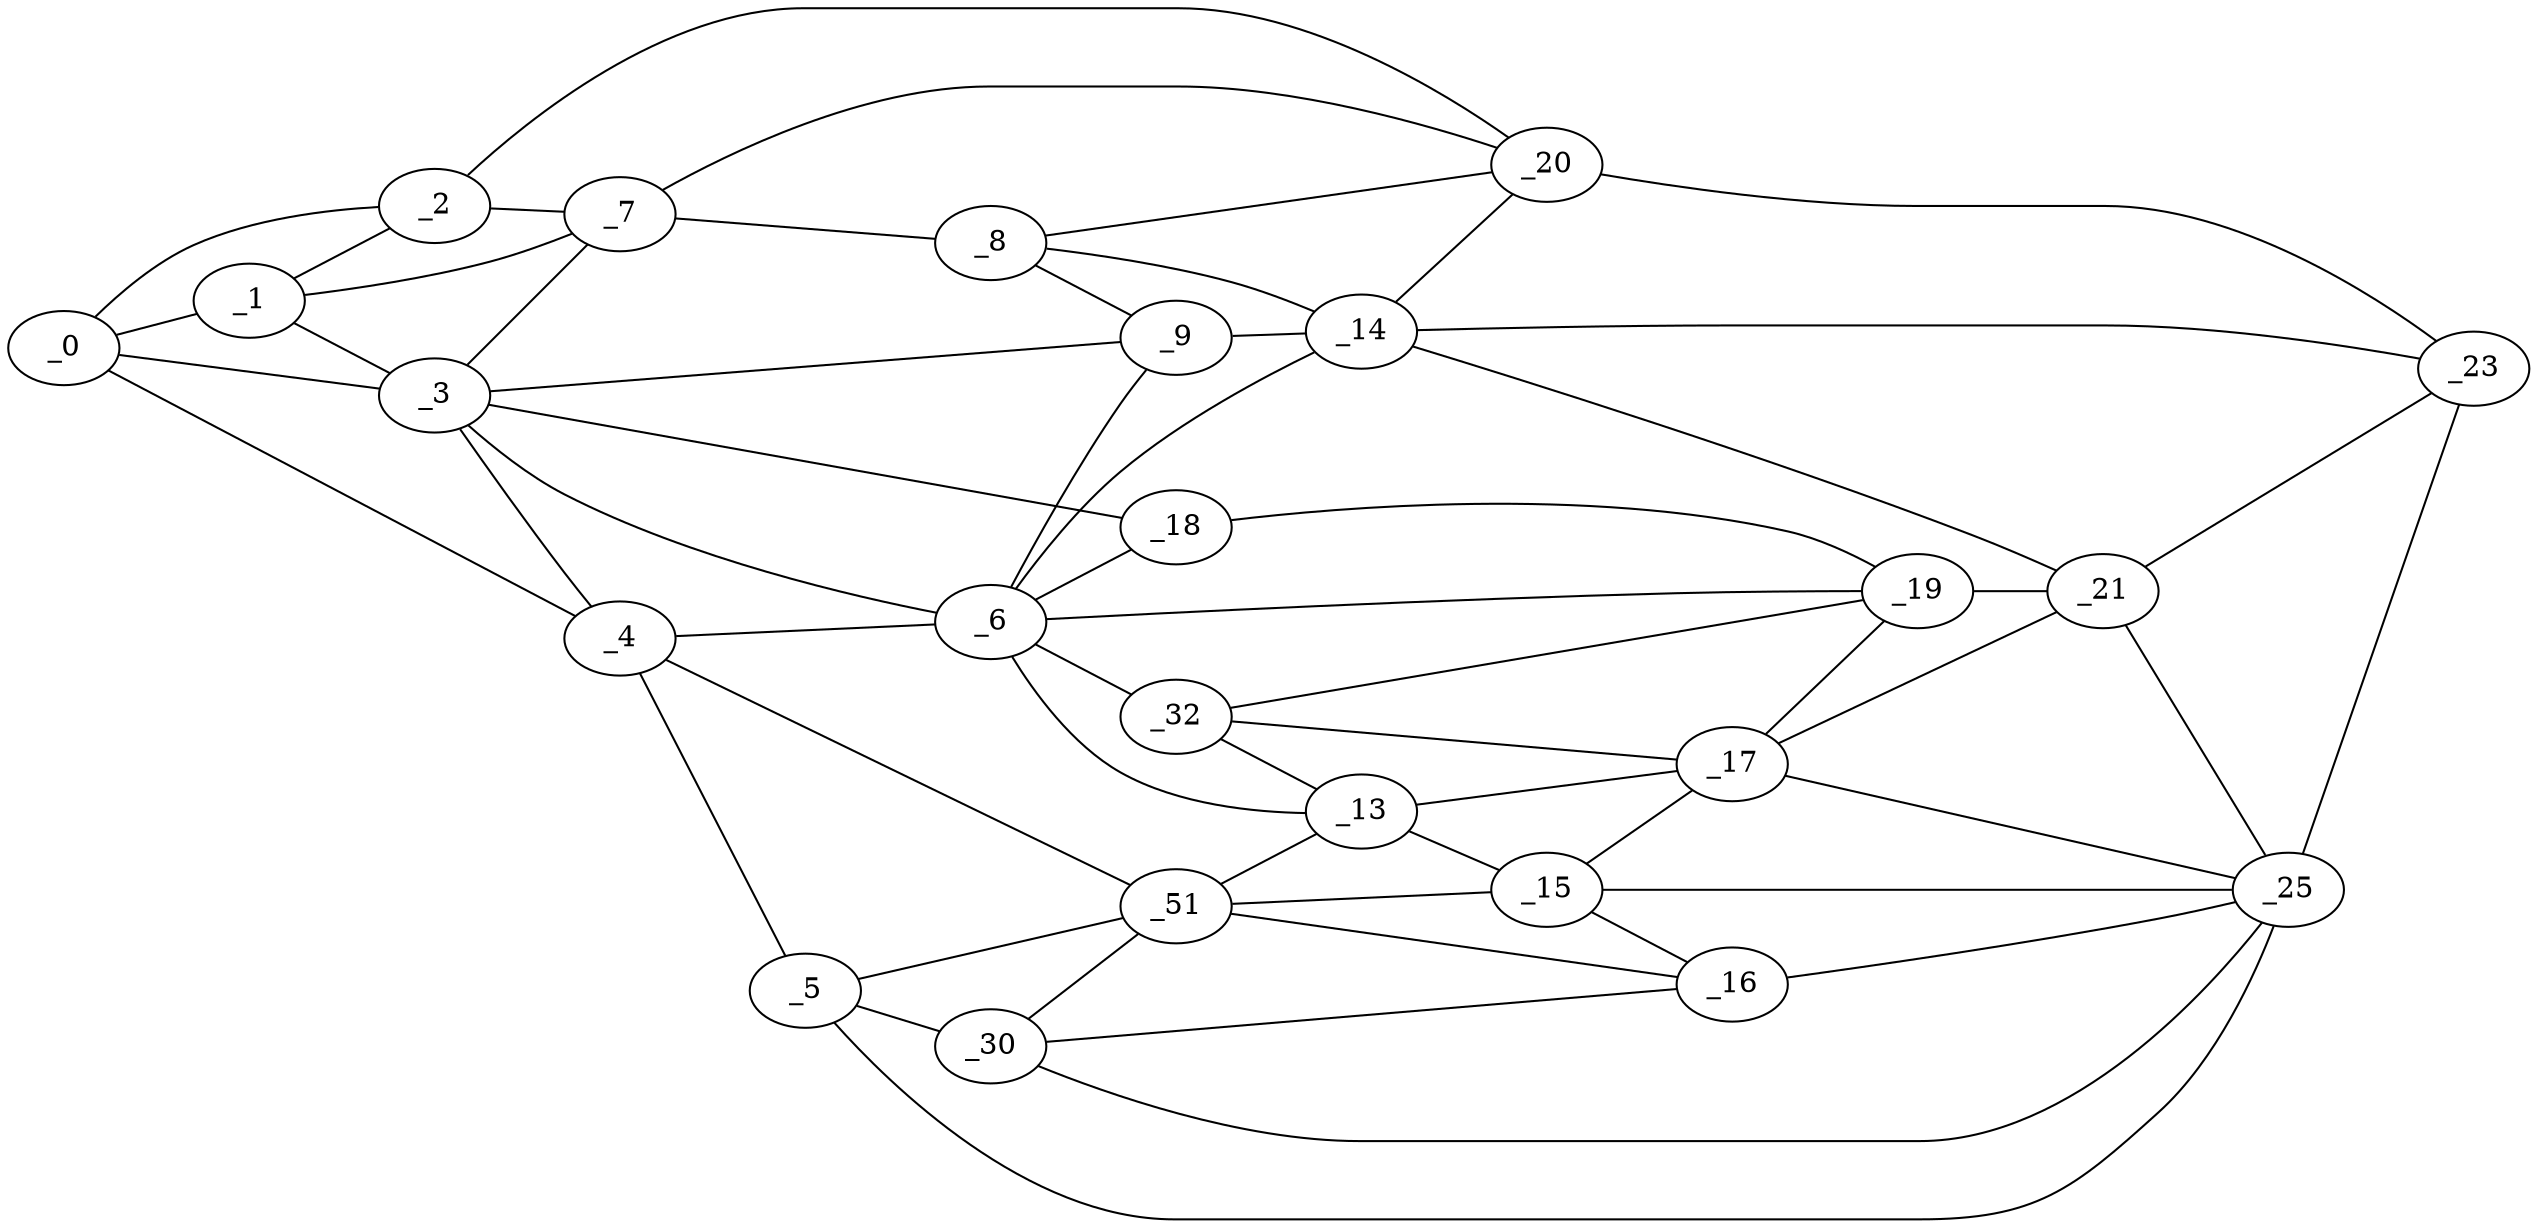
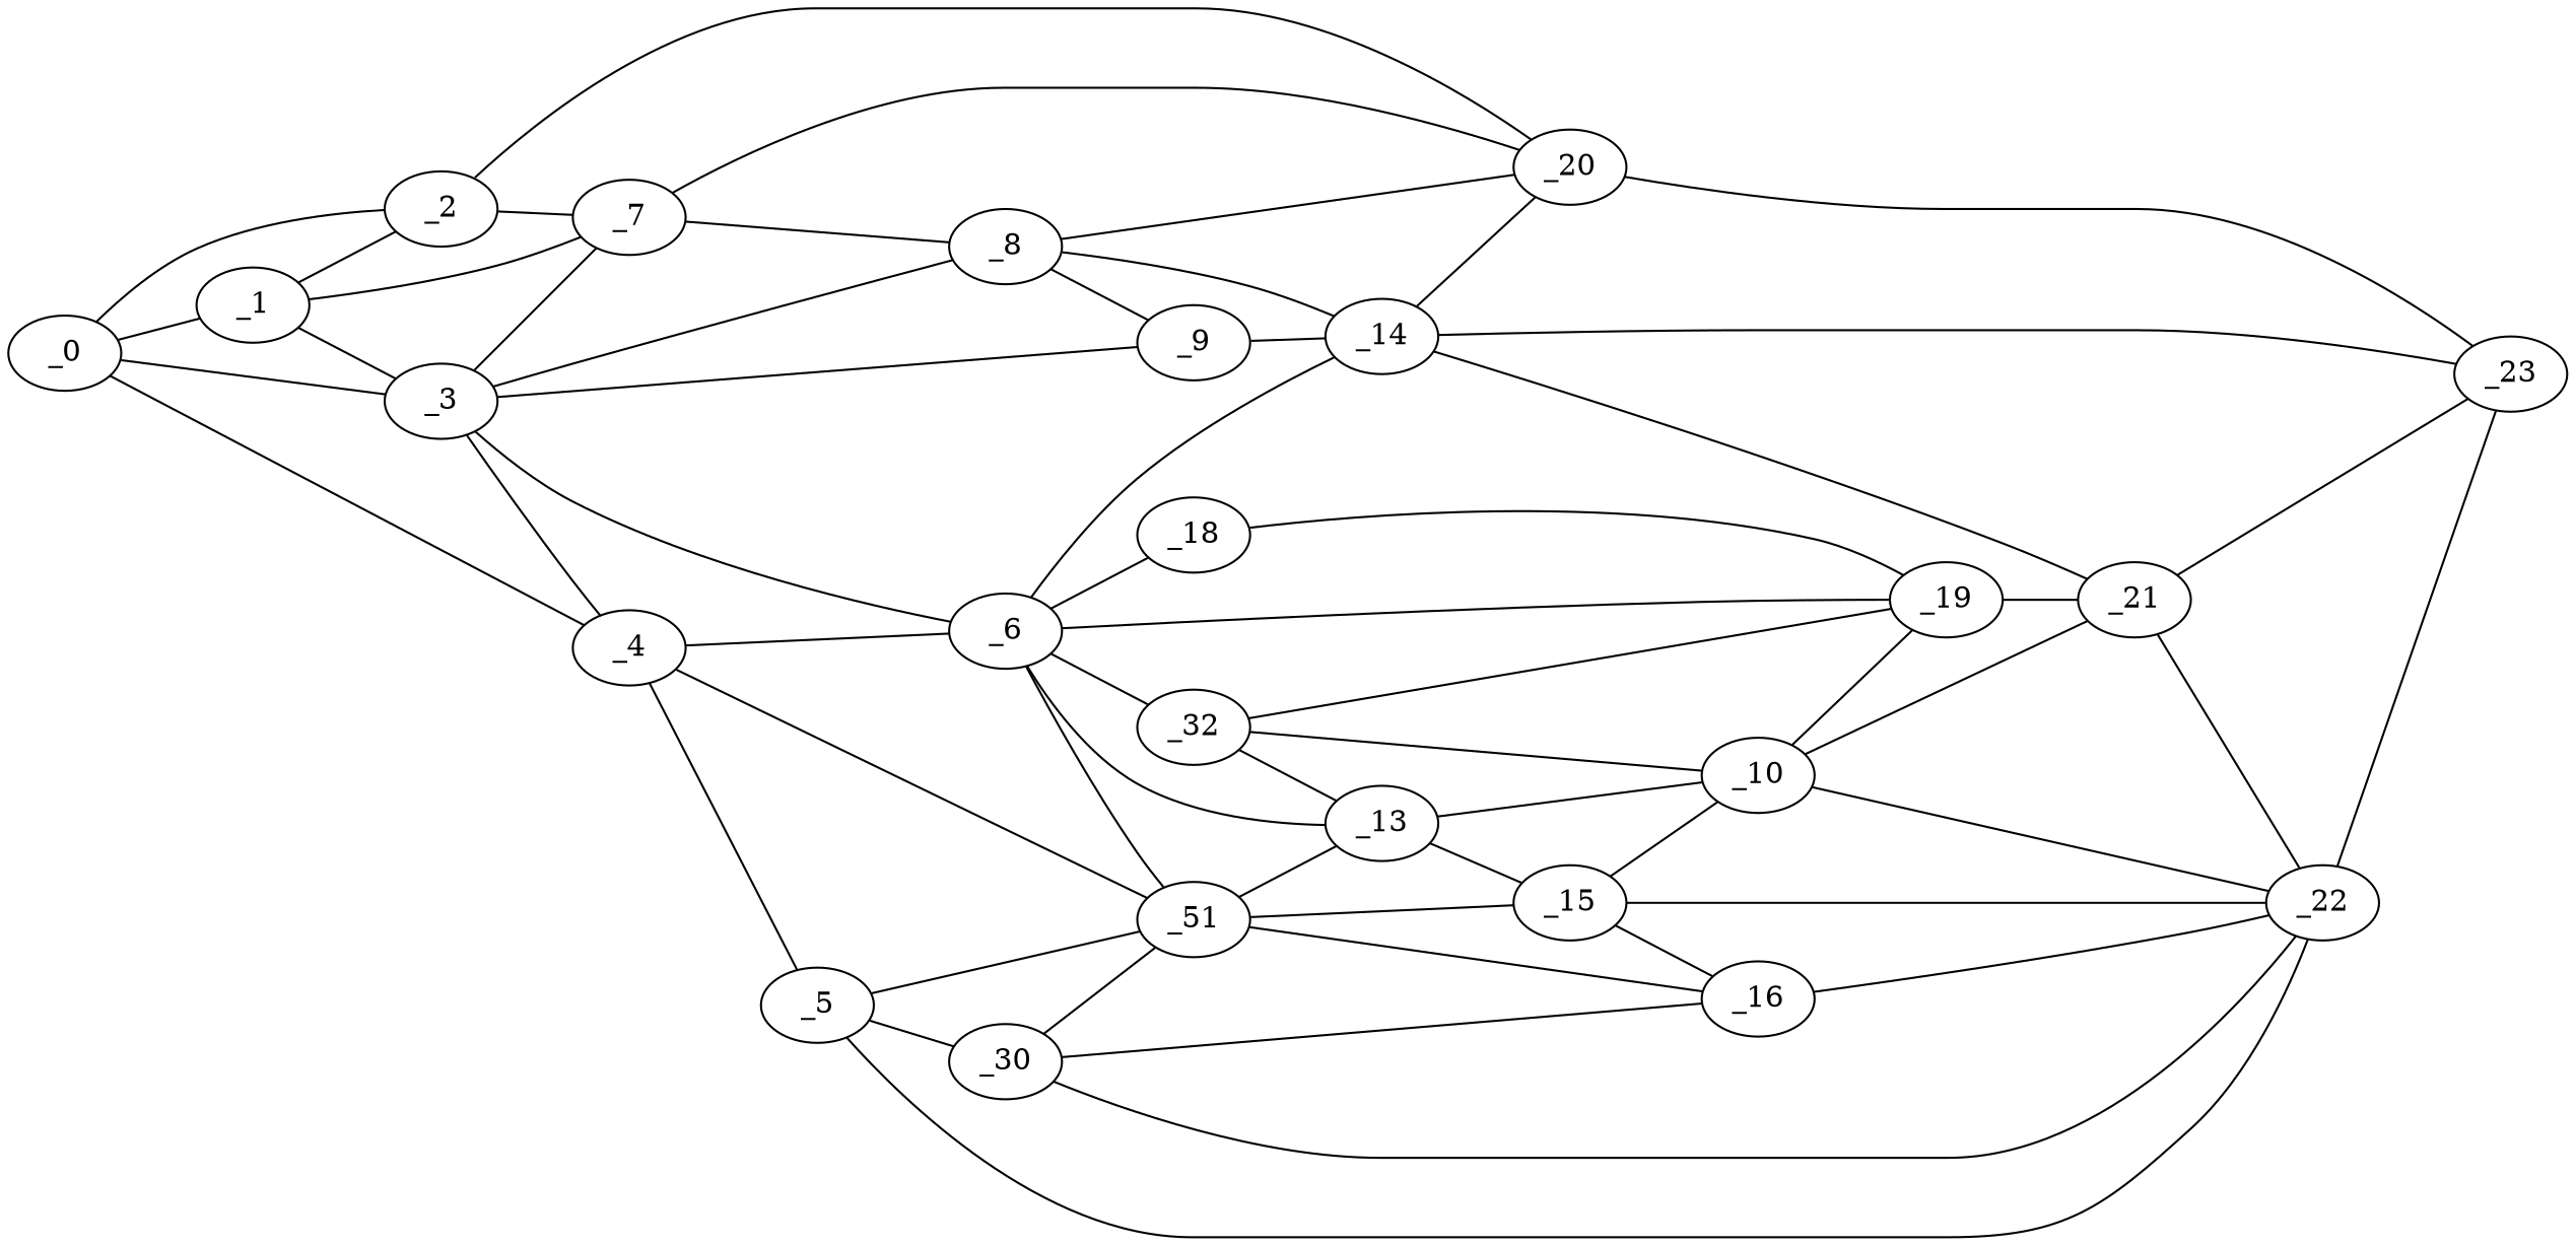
  graph {
    rankdir=LR
    node [x=94 y=97]
    edge [valence=2]
    _0 [x=38 y=8]
    _1 [x=46 y=10]
    _2 [x=51 y=3]
    _3 [x=52 y=29]
    _4 [x=53]
    _7 [x=64 y=11]
    _20 [y=14]
    _6 [x=61 y=51]
    _8 [x=66 y=23]
    _9 [x=69 y=28]
    _5 [x=55 y=102]
    n12 [label=_51 x=70 y=98]
    _23 [x=97 y=26]
    _13 [x=72 y=82]
    n15 [label=_32 x=72 y=63]
    _14 [x=78 y=30]
    _18 [x=84 y=46]
    _19 [x=84 y=51]
    n19 [label=_30 x=69 y=102]
-   _22 [y=104 label=_25]
+   _22 [y=104]
    _16 [x=79 y=101]
    _15 [x=79]
-   _17 [x=82 y=72]
+   _17 [x=82 y=72 label=_10]
    _21 [y=39]
    _0 -- _1
    _0 -- _2 [valence=1]
    _0 -- _3 [valence=1]
    _0 -- _4 [valence=1]
    _1 -- _2 [valence=1]
    _1 -- _3
    _1 -- _7 [valence=1]
    _2 -- _7 [valence=1]
    _2 -- _20 [valence=1]
    _3 -- _4
    _3 -- _7
    _3 -- _6 [valence=1]
-   _3 -- _18 [valence=1]
+   _3 -- _8 [valence=1]
    _3 -- _9
    _4 -- _6 [valence=1]
    _4 -- _5 [valence=1]
    _4 -- n12
    _7 -- _20 [valence=1]
    _7 -- _8
    _20 -- _23 [valence=1]
-   _6 -- _9
+   _6 -- n12
    _6 -- _13
    _6 -- n15 [valence=1]
    _6 -- _14 [valence=1]
    _6 -- _18
    _6 -- _19
    _8 -- _20
    _8 -- _9
    _8 -- _14
    _9 -- _14
    _5 -- n12 [valence=1]
    _5 -- n19 [valence=1]
    _5 -- _22 [valence=1]
    n12 -- _13 [valence=1]
    n12 -- _16
    n12 -- _15
    _13 -- _15
    _13 -- _17 [valence=1]
    n15 -- _13
    n15 -- _19
    n15 -- _17 [valence=1]
    _14 -- _20 [valence=1]
    _14 -- _23 [valence=1]
    _14 -- _21
    _18 -- _19 [valence=1]
    _19 -- _21
    n19 -- n12
    n19 -- _22
    n19 -- _16 [valence=1]
    _22 -- _23 [valence=1]
    _16 -- _22 [valence=1]
    _15 -- _22 [valence=1]
    _15 -- _16
    _15 -- _17
    _17 -- _19
    _17 -- _22
    _17 -- _21
    _21 -- _23
    _21 -- _22 [valence=1]
  }
